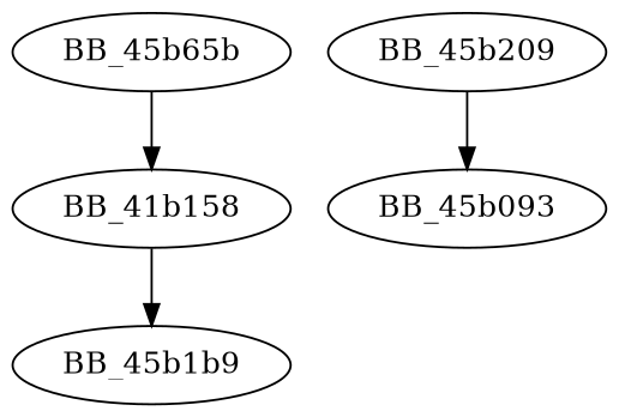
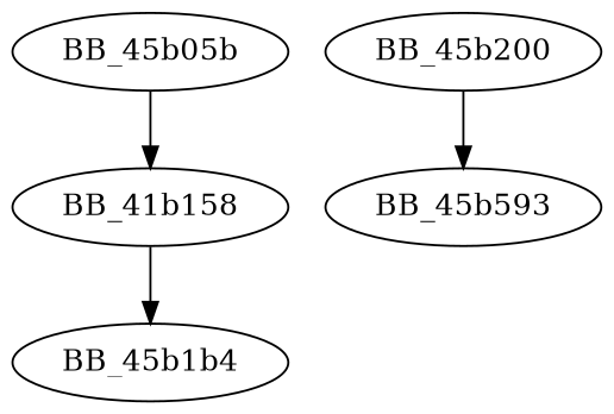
  digraph {
    n1 [label=BB_41b158]
-   BB_45b05b [label=BB_45b65b]
-   BB_45b1b4 [label=BB_45b1b9]
-   BB_45b200 [label=BB_45b209]
-   BB_45b093
+   BB_45b05b
+   BB_45b1b4
+   BB_45b200
+   BB_45b093 [label=BB_45b593]
    n1 -> BB_45b1b4
    BB_45b05b -> n1
    BB_45b200 -> BB_45b093
  }
